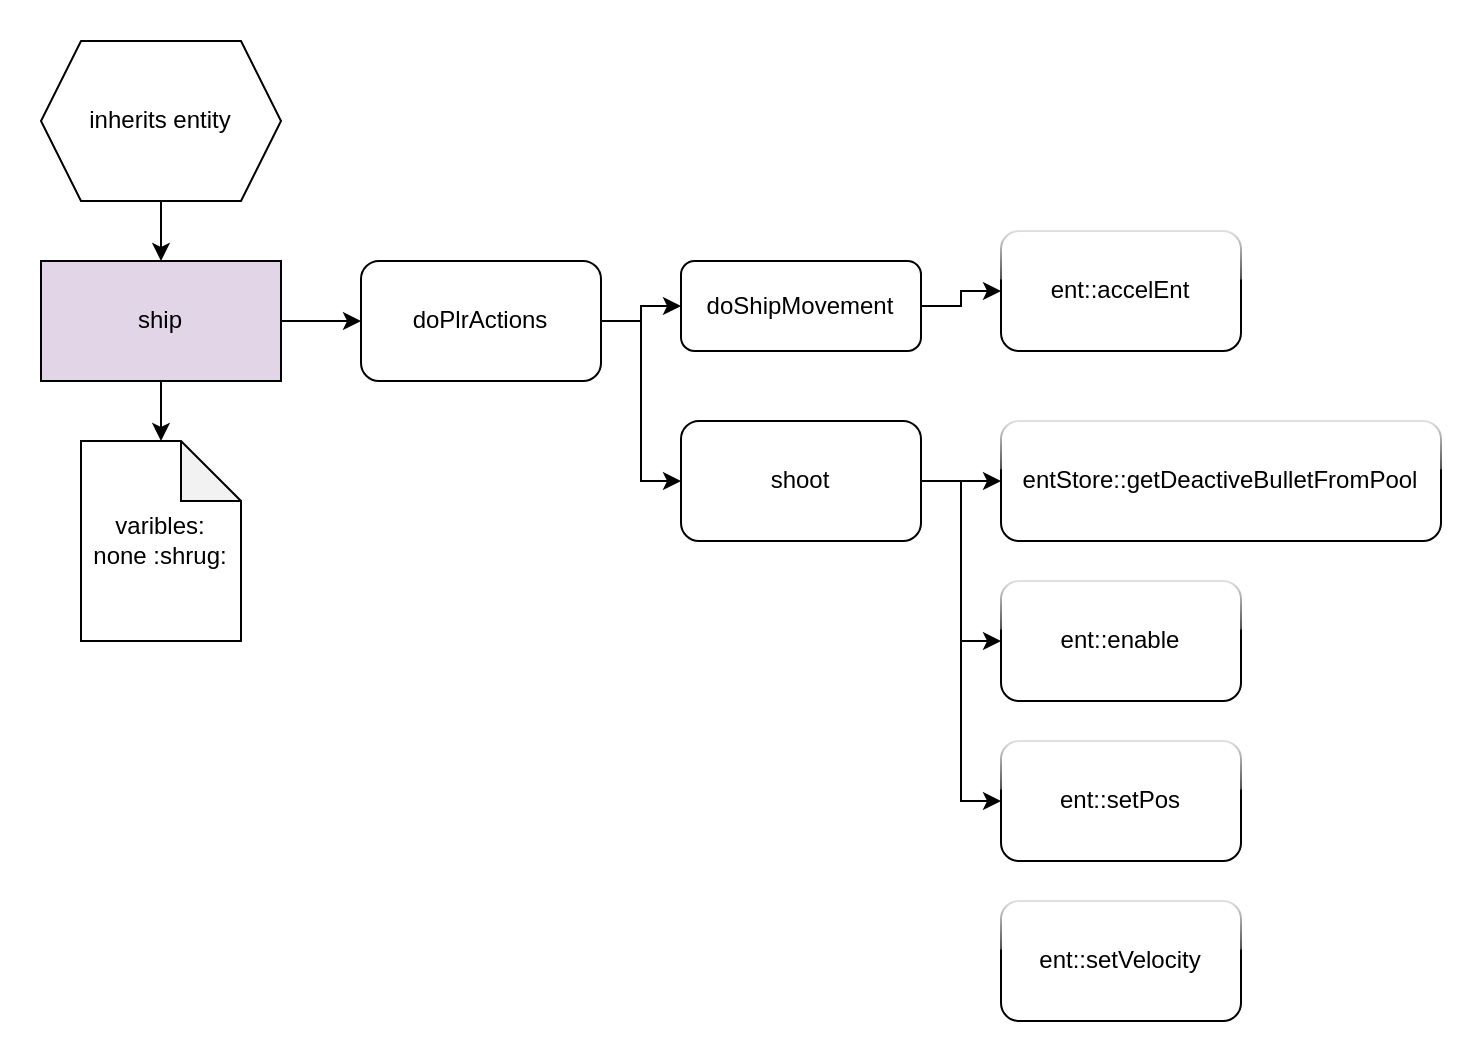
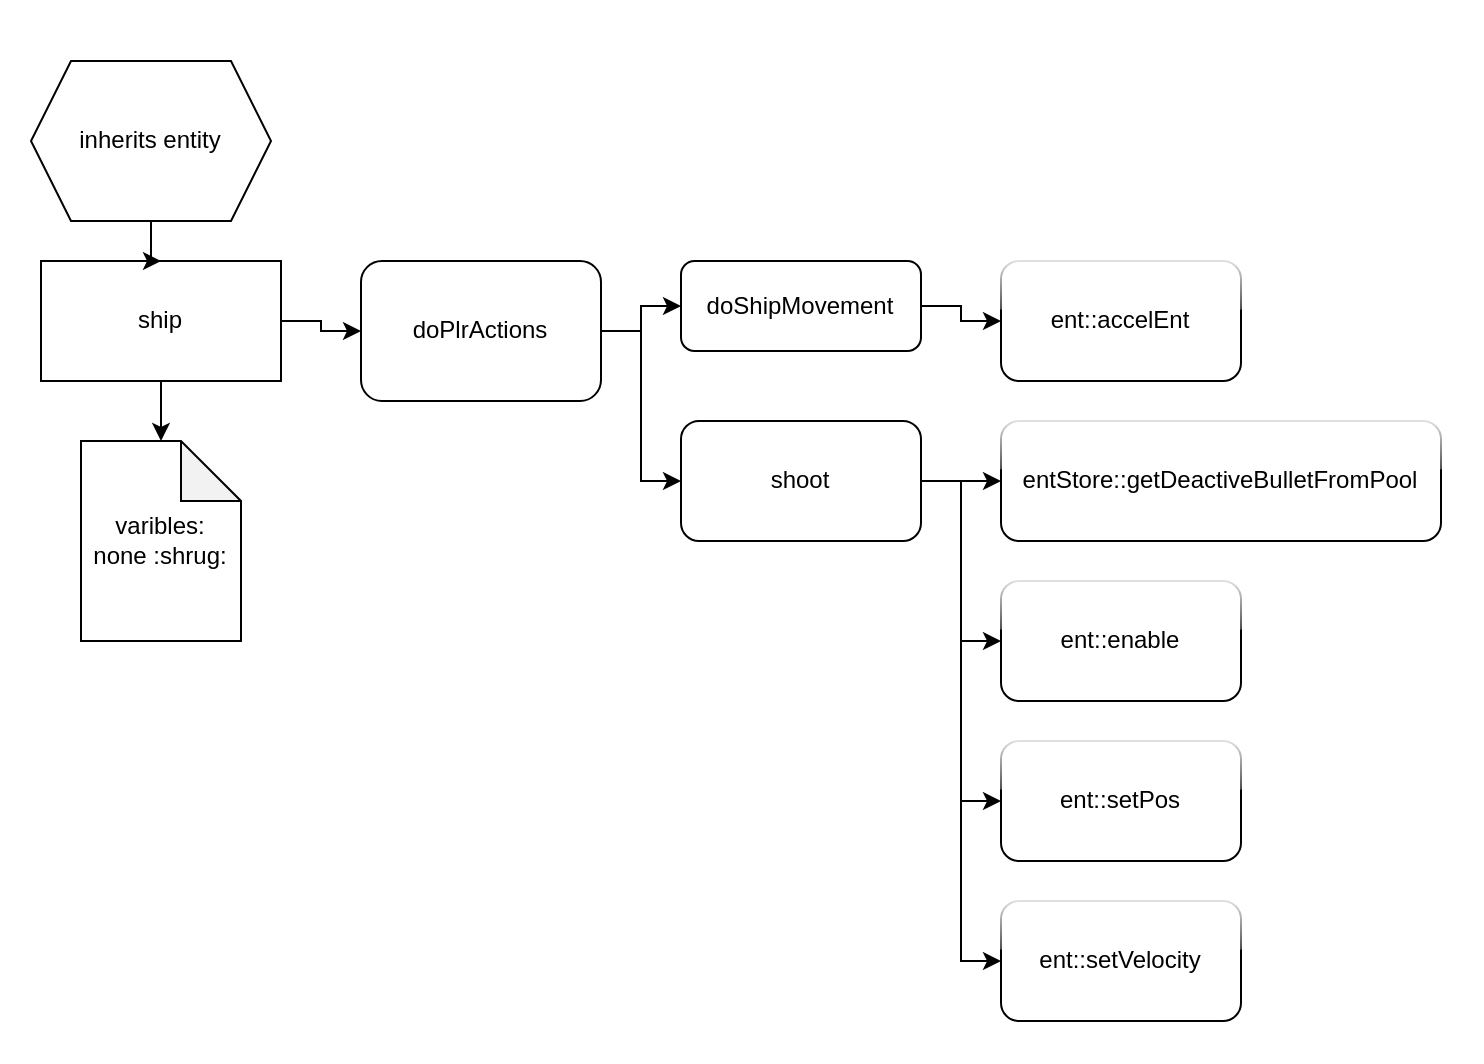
  <mxCell id="0" />
  <mxCell id="1" parent="0" />
  <mxCell id="2" style="edgeStyle=orthogonalEdgeStyle;rounded=0;orthogonalLoop=1;jettySize=auto;html=1;entryX=0;entryY=0.5;entryDx=0;entryDy=0;" edge="1" parent="1" source="4" target="9"><mxGeometry relative="1" as="geometry" /></mxCell>
  <mxCell id="3" style="edgeStyle=orthogonalEdgeStyle;rounded=0;orthogonalLoop=1;jettySize=auto;html=1;" edge="1" parent="1" source="4" target="22"><mxGeometry relative="1" as="geometry" /></mxCell>
- <mxCell id="4" value="ship" style="rounded=0;whiteSpace=wrap;html=1;fillColor=#e1d5e7;" vertex="1" parent="1"><mxGeometry x="20" y="130" width="120" height="60" as="geometry" /></mxCell>
+ <mxCell id="4" value="ship" style="rounded=0;whiteSpace=wrap;html=1;" vertex="1" parent="1"><mxGeometry x="20" y="130" width="120" height="60" as="geometry" /></mxCell>
  <mxCell id="5" style="edgeStyle=orthogonalEdgeStyle;rounded=0;orthogonalLoop=1;jettySize=auto;html=1;entryX=0.5;entryY=0;entryDx=0;entryDy=0;" edge="1" parent="1" source="6" target="4"><mxGeometry relative="1" as="geometry"><mxPoint x="160" y="100" as="targetPoint" /><Array as="points" /></mxGeometry></mxCell>
- <mxCell id="6" value="inherits&amp;nbsp;&lt;span class=&quot;module--definitions__pronunciation js-definitions-pronunciation&quot;&gt;&lt;/span&gt;entity" style="shape=hexagon;perimeter=hexagonPerimeter2;whiteSpace=wrap;html=1;fixedSize=1;" vertex="1" parent="1"><mxGeometry x="20" y="20" width="120" height="80" as="geometry" /></mxCell>
+ <mxCell id="6" value="inherits&amp;nbsp;&lt;span class=&quot;module--definitions__pronunciation js-definitions-pronunciation&quot;&gt;&lt;/span&gt;entity" style="shape=hexagon;perimeter=hexagonPerimeter2;whiteSpace=wrap;html=1;fixedSize=1;" vertex="1" parent="1"><mxGeometry x="15" y="30" width="120" height="80" as="geometry" /></mxCell>
  <mxCell id="7" value="" style="edgeStyle=orthogonalEdgeStyle;rounded=0;orthogonalLoop=1;jettySize=auto;html=1;" edge="1" parent="1" source="9" target="11"><mxGeometry relative="1" as="geometry" /></mxCell>
  <mxCell id="8" style="edgeStyle=orthogonalEdgeStyle;rounded=0;orthogonalLoop=1;jettySize=auto;html=1;entryX=0;entryY=0.5;entryDx=0;entryDy=0;" edge="1" parent="1" source="9" target="17"><mxGeometry relative="1" as="geometry" /></mxCell>
- <mxCell id="9" value="doPlrActions" style="rounded=1;whiteSpace=wrap;html=1;glass=0;" vertex="1" parent="1"><mxGeometry x="180" y="130" width="120" height="60" as="geometry" /></mxCell>
+ <mxCell id="9" value="doPlrActions" style="rounded=1;whiteSpace=wrap;html=1;glass=0;" vertex="1" parent="1"><mxGeometry x="180" y="130" width="120" height="70" as="geometry" /></mxCell>
  <mxCell id="10" value="" style="edgeStyle=orthogonalEdgeStyle;rounded=0;orthogonalLoop=1;jettySize=auto;html=1;" edge="1" parent="1" source="11" target="12"><mxGeometry relative="1" as="geometry" /></mxCell>
  <mxCell id="11" value="doShipMovement" style="whiteSpace=wrap;html=1;rounded=1;glass=0;" vertex="1" parent="1"><mxGeometry x="340" y="130" width="120" height="45" as="geometry" /></mxCell>
- <mxCell id="12" value="ent::accelEnt" style="whiteSpace=wrap;html=1;rounded=1;glass=1;" vertex="1" parent="1"><mxGeometry x="500" y="115" width="120" height="60" as="geometry" /></mxCell>
+ <mxCell id="12" value="ent::accelEnt" style="whiteSpace=wrap;html=1;rounded=1;glass=1;" vertex="1" parent="1"><mxGeometry x="500" y="130" width="120" height="60" as="geometry" /></mxCell>
  <mxCell id="13" value="" style="edgeStyle=orthogonalEdgeStyle;rounded=0;orthogonalLoop=1;jettySize=auto;html=1;" edge="1" parent="1" source="17"><mxGeometry relative="1" as="geometry"><mxPoint x="500" y="240" as="targetPoint" /></mxGeometry></mxCell>
  <mxCell id="14" style="edgeStyle=orthogonalEdgeStyle;rounded=0;orthogonalLoop=1;jettySize=auto;html=1;entryX=0;entryY=0.5;entryDx=0;entryDy=0;" edge="1" parent="1" source="17" target="19"><mxGeometry relative="1" as="geometry" /></mxCell>
  <mxCell id="15" style="edgeStyle=orthogonalEdgeStyle;rounded=0;orthogonalLoop=1;jettySize=auto;html=1;entryX=0;entryY=0.5;entryDx=0;entryDy=0;" edge="1" parent="1" source="17" target="20"><mxGeometry relative="1" as="geometry" /></mxCell>
+ <mxCell id="16" style="edgeStyle=orthogonalEdgeStyle;rounded=0;orthogonalLoop=1;jettySize=auto;html=1;entryX=0;entryY=0.5;entryDx=0;entryDy=0;" edge="1" parent="1" source="17" target="21"><mxGeometry relative="1" as="geometry" /></mxCell>
  <mxCell id="17" value="shoot" style="whiteSpace=wrap;html=1;rounded=1;glass=0;" vertex="1" parent="1"><mxGeometry x="340" y="210" width="120" height="60" as="geometry" /></mxCell>
  <mxCell id="18" value="entStore::getDeactiveBulletFromPool" style="whiteSpace=wrap;html=1;rounded=1;glass=1;" vertex="1" parent="1"><mxGeometry x="500" y="210" width="220" height="60" as="geometry" /></mxCell>
  <mxCell id="19" value="ent::enable" style="whiteSpace=wrap;html=1;rounded=1;glass=1;" vertex="1" parent="1"><mxGeometry x="500" y="290" width="120" height="60" as="geometry" /></mxCell>
  <mxCell id="20" value="ent::setPos" style="whiteSpace=wrap;html=1;rounded=1;glass=1;" vertex="1" parent="1"><mxGeometry x="500" y="370" width="120" height="60" as="geometry" /></mxCell>
  <mxCell id="21" value="ent::setVelocity" style="whiteSpace=wrap;html=1;rounded=1;glass=1;" vertex="1" parent="1"><mxGeometry x="500" y="450" width="120" height="60" as="geometry" /></mxCell>
  <mxCell id="22" value="varibles:&lt;div&gt;none :shrug:&lt;/div&gt;" style="shape=note;whiteSpace=wrap;html=1;backgroundOutline=1;darkOpacity=0.05;" vertex="1" parent="1"><mxGeometry x="40" y="220" width="80" height="100" as="geometry" /></mxCell>
